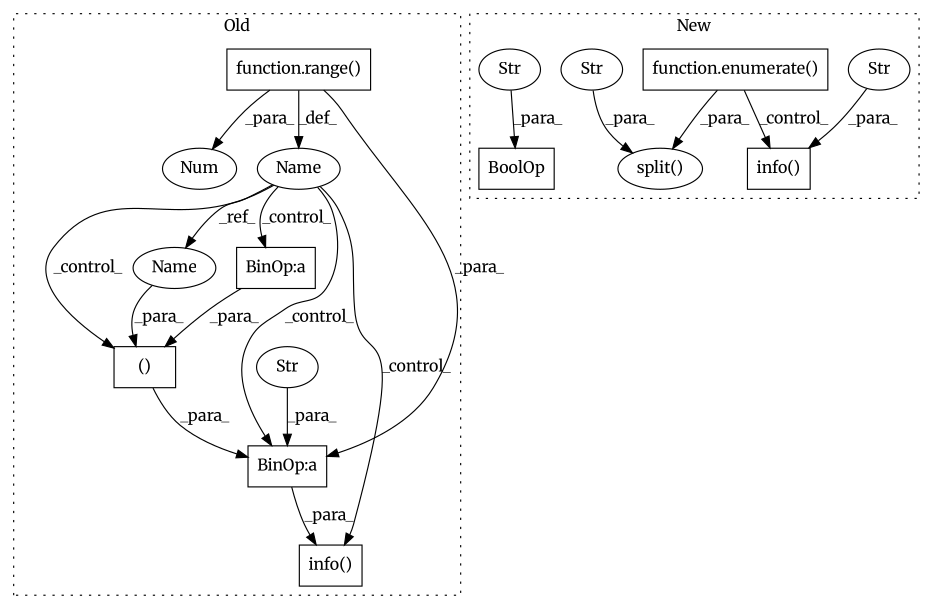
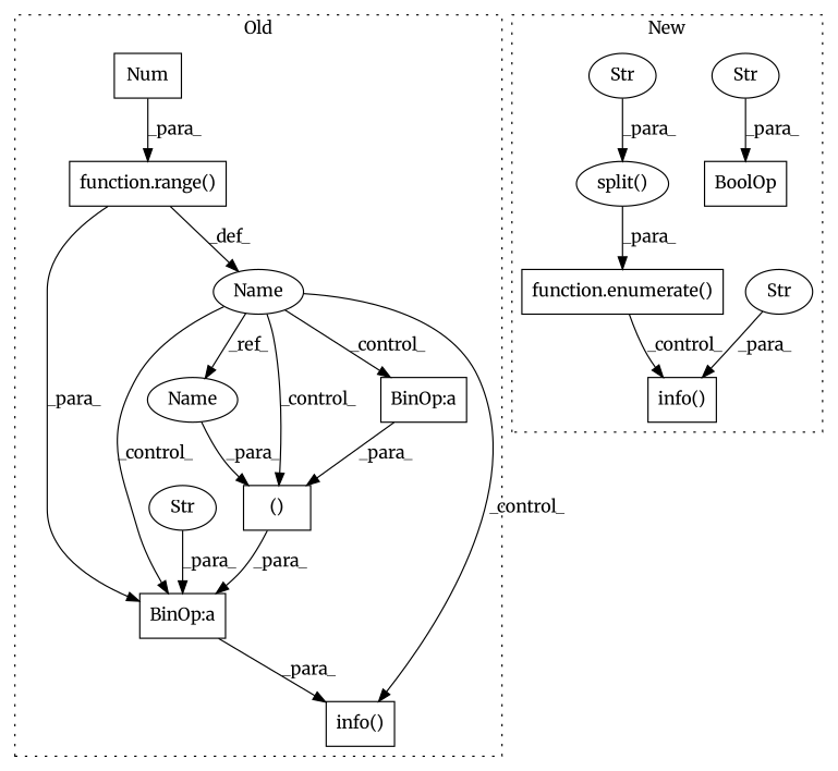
  digraph {
    fontname=Merriweather
    node [a=75 fontname=Merriweather l=3 shape=box]
    edge [fontname=Merriweather]
    n1 [l="12,1" label="info()" s="2046,2123"]
    n2 [a=54 l=37 label="()" s=2085]
    n3 [a=82 label="BinOp:a" s=2118]
    n4 [a=82 label="BinOp:a" s=2080]
    n5 [a=66 l=22 label=Str s=2058 shape=ellipse]
    n6 [l="6,1" label="function.range()" s="1964,1975"]
    n7 [a=87 l=1 label=Name s=1959 shape=ellipse]
-   n8 [a=76 l=1 label=Num s=1970 shape=ellipse]
+   n8 [a=76 l=1 label=Num s=1970]
    n9 [a=87 l=1 label=Name s=2087 shape=ellipse]
    n10 [a=72 l=15 label=BoolOp s=1969]
    n11 [l="10,1" label="function.enumerate()" s="1959,1995"]
    n12 [a=66 label=Str s=1980 shape=ellipse]
    n13 [l="12,1" label="info()" s="2066,2133"]
    n14 [a=66 l=55 label=Str s=2078 shape=ellipse]
    n15 [l="22,1" label="split()" s="1969,1994" shape=ellipse]
    n16 [a=66 label=Str s=1991 shape=ellipse]
    subgraph cluster_1 {
      label=Old
      style=dotted
      n1
      n2
      n3
      n4
      n5
      n6
      n7
      n8
      n9
    }
    subgraph cluster_2 {
      label=New
      style=dotted
      n10
      n11
      n12
      n13
      n14
      n15
      n16
    }
    n2 -> n4 [label=_para_]
    n3 -> n2 [label=_para_]
    n4 -> n1 [label=_para_]
    n5 -> n4 [label=_para_]
    n6 -> n4 [label=_para_]
    n6 -> n7 [label=_def_]
    n7 -> n1 [label=_control_]
    n7 -> n2 [label=_control_]
    n7 -> n3 [label=_control_]
    n7 -> n4 [label=_control_]
    n7 -> n9 [label=_ref_]
-   n6 -> n8 [label=_para_]
+   n8 -> n6 [label=_para_]
    n9 -> n2 [label=_para_]
    n11 -> n13 [label=_control_]
    n12 -> n10 [label=_para_]
    n14 -> n13 [label=_para_]
-   n11 -> n15 [label=_para_]
+   n15 -> n11 [label=_para_]
    n16 -> n15 [label=_para_]
  }
